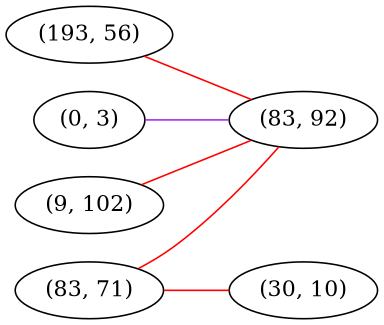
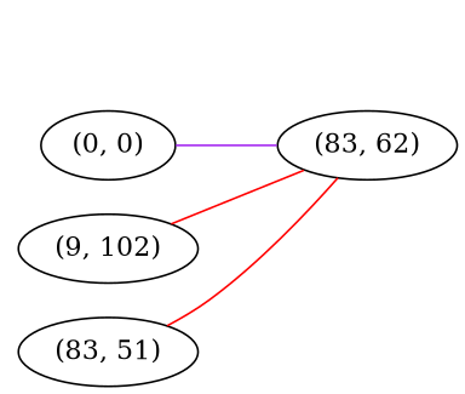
  graph {
    rankdir=LR
    edge [color=red weight=1]
-   "(193, 56)"
-   "(83, 62)" [label="(83, 92)"]
-   "(0, 0)" [label="(0, 3)"]
-   "(83, 51)" [label="(83, 71)"]
-   "(30, 10)"
+   "(83, 62)"
+   "(0, 0)"
+   "(83, 51)"
    n6 [label="(9, 102)"]
-   "(193, 56)" -- "(83, 62)"
    "(0, 0)" -- "(83, 62)" [color=purple weight=4]
    "(83, 51)" -- "(83, 62)"
-   "(83, 51)" -- "(30, 10)"
    n6 -- "(83, 62)"
  }
